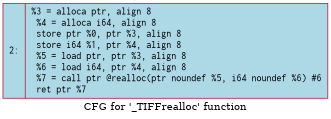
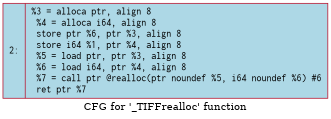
  digraph {
    label="CFG for '_TIFFrealloc' function"
    rankdir=LR
-   n1 [color="#b70d28ff" fillcolor=lightblue fontname=Courier label="{2:\l|  %3 = alloca ptr, align 8\l  %4 = alloca i64, align 8\l  store ptr %0, ptr %3, align 8\l  store i64 %1, ptr %4, align 8\l  %5 = load ptr, ptr %3, align 8\l  %6 = load i64, ptr %4, align 8\l  %7 = call ptr @realloc(ptr noundef %5, i64 noundef %6) #6\l  ret ptr %7\l}" shape=record style=filled]
+   n1 [color="#b70d28ff" fillcolor=lightblue fontname=Courier label="{2:\l|  %3 = alloca ptr, align 8\l  %4 = alloca i64, align 8\l  store ptr %6, ptr %3, align 8\l  store i64 %1, ptr %4, align 8\l  %5 = load ptr, ptr %3, align 8\l  %6 = load i64, ptr %4, align 8\l  %7 = call ptr @realloc(ptr noundef %5, i64 noundef %6) #6\l  ret ptr %7\l}" shape=record style=filled]
  }
